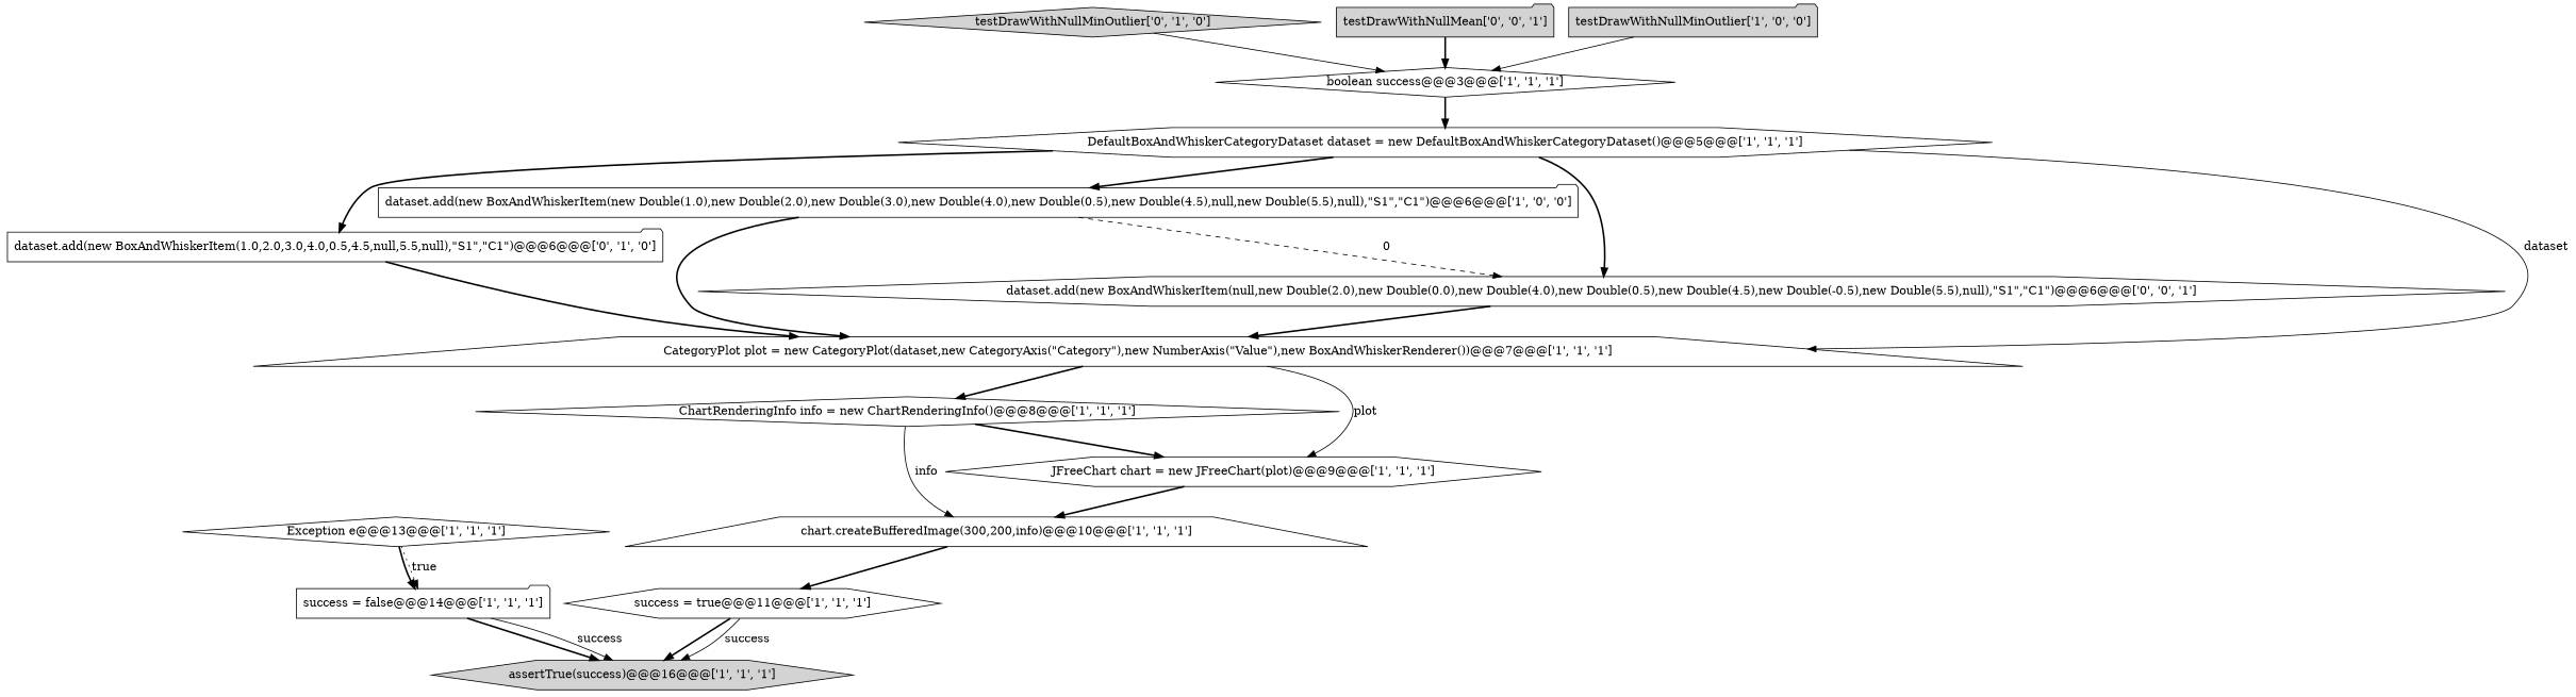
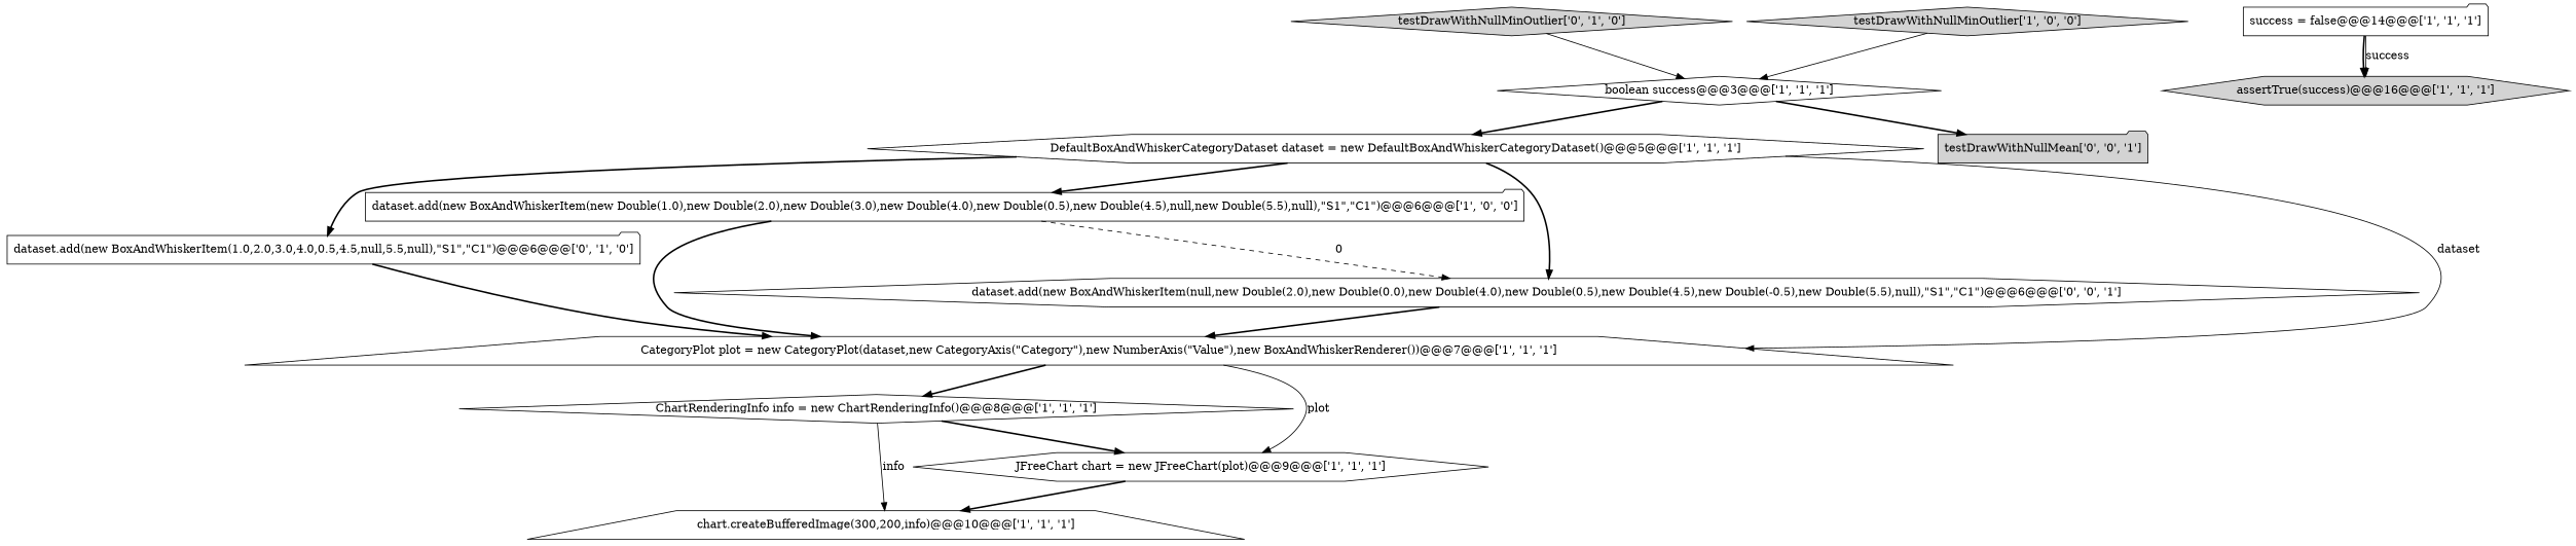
  digraph {
    node [fillcolor=white shape=diamond style=filled]
    edge [style=bold]
    n1 [label="boolean success@@@3@@@['1', '1', '1']"]
    n2 [label="DefaultBoxAndWhiskerCategoryDataset dataset = new DefaultBoxAndWhiskerCategoryDataset()@@@5@@@['1', '1', '1']" shape=hexagon]
    n3 [label="dataset.add(new BoxAndWhiskerItem(1.0,2.0,3.0,4.0,0.5,4.5,null,5.5,null),\"S1\",\"C1\")@@@6@@@['0', '1', '0']" shape=folder]
    n4 [label="dataset.add(new BoxAndWhiskerItem(new Double(1.0),new Double(2.0),new Double(3.0),new Double(4.0),new Double(0.5),new Double(4.5),null,new Double(5.5),null),\"S1\",\"C1\")@@@6@@@['1', '0', '0']" shape=folder]
    n5 [label="CategoryPlot plot = new CategoryPlot(dataset,new CategoryAxis(\"Category\"),new NumberAxis(\"Value\"),new BoxAndWhiskerRenderer())@@@7@@@['1', '1', '1']" shape=trapezium]
    n6 [label="dataset.add(new BoxAndWhiskerItem(null,new Double(2.0),new Double(0.0),new Double(4.0),new Double(0.5),new Double(4.5),new Double(-0.5),new Double(5.5),null),\"S1\",\"C1\")@@@6@@@['0', '0', '1']" shape=hexagon]
    n7 [fillcolor=lightgray label="testDrawWithNullMinOutlier['0', '1', '0']"]
    n8 [label="ChartRenderingInfo info = new ChartRenderingInfo()@@@8@@@['1', '1', '1']"]
    n9 [label="JFreeChart chart = new JFreeChart(plot)@@@9@@@['1', '1', '1']" shape=hexagon]
    n10 [label="chart.createBufferedImage(300,200,info)@@@10@@@['1', '1', '1']" shape=trapezium]
-   n11 [label="success = true@@@11@@@['1', '1', '1']" shape=hexagon]
    n12 [label="success = false@@@14@@@['1', '1', '1']" shape=folder]
    n13 [fillcolor=lightgray label="assertTrue(success)@@@16@@@['1', '1', '1']" shape=hexagon]
-   n14 [label="Exception e@@@13@@@['1', '1', '1']"]
    n15 [fillcolor=lightgray label="testDrawWithNullMean['0', '0', '1']" shape=folder]
-   n16 [fillcolor=lightgray label="testDrawWithNullMinOutlier['1', '0', '0']" shape=folder]
+   n16 [fillcolor=lightgray label="testDrawWithNullMinOutlier['1', '0', '0']"]
    n1 -> n2
    n2 -> n3
    n2 -> n4
    n2 -> n5 [label=dataset style=solid]
    n2 -> n6
    n3 -> n5
    n4 -> n5
    n4 -> n6 [label=0 style=dashed]
    n5 -> n8
    n5 -> n9 [label=plot style=solid]
    n6 -> n5
    n7 -> n1 [style=solid]
    n8 -> n9
    n8 -> n10 [label=info style=solid]
    n9 -> n10
-   n10 -> n11
-   n11 -> n13
-   n11 -> n13 [label=success style=solid]
    n12 -> n13
    n12 -> n13 [label=success style=solid]
-   n14 -> n12
-   n14 -> n12 [label=true style=dotted]
-   n15 -> n1
+   n1 -> n15
    n16 -> n1 [style=solid]
  }
